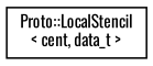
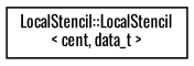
  digraph {
    rankdir=TB
    fontname=Oswald
-   n1 [color=black fillcolor=white fontname=Oswald fontsize=10 height=0.2 label="Proto::LocalStencil\l\< cent, data_t \>" shape=record style=filled width=0.4]
+   n1 [color=black fillcolor=white fontname=Oswald fontsize=10 height=0.2 label="LocalStencil::LocalStencil\l\< cent, data_t \>" shape=record style=filled width=0.4]
  }
